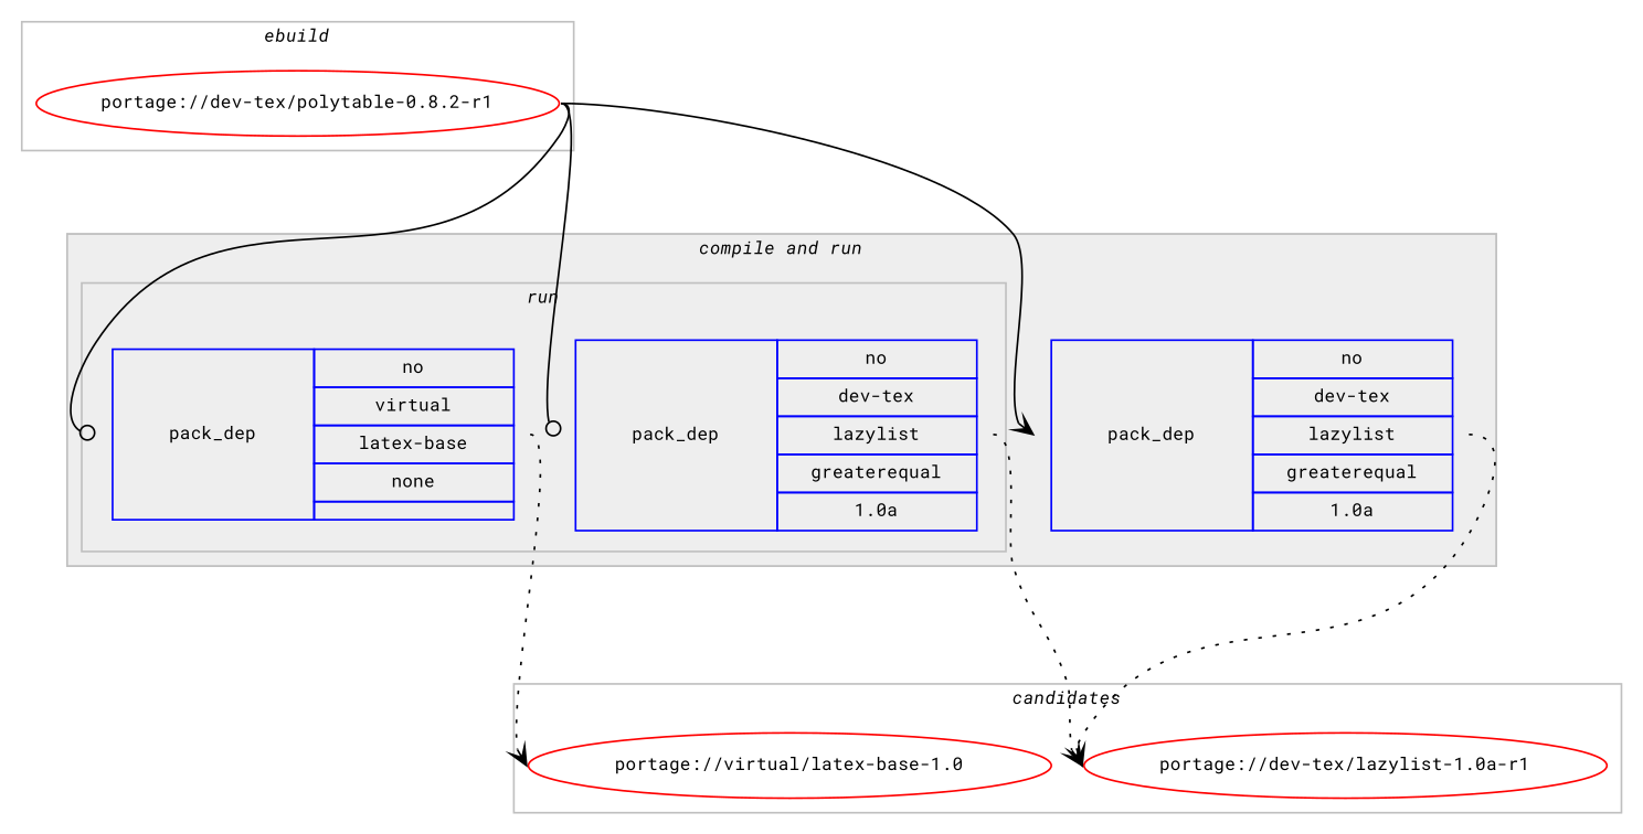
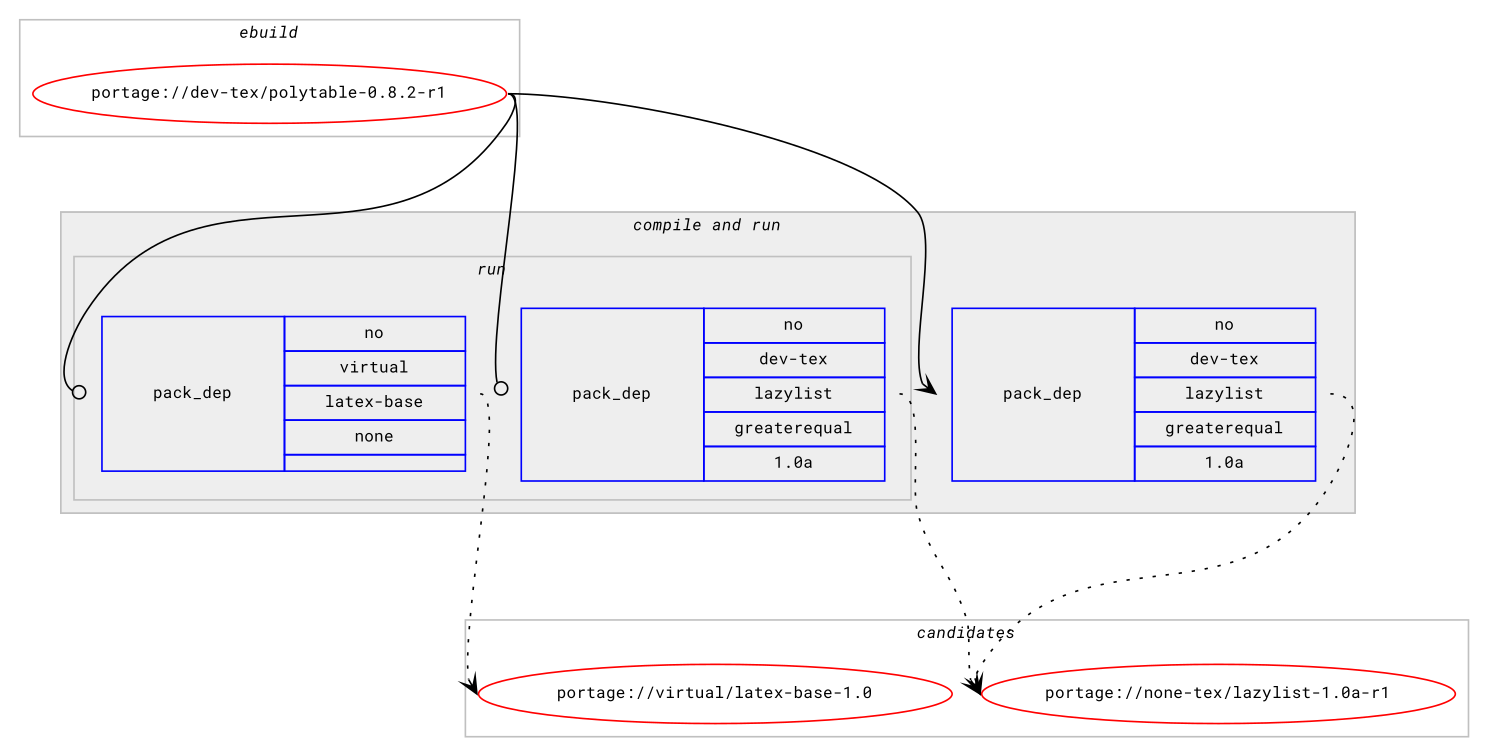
  digraph {
    compound=true
    concentrate=true
    fontname="Roboto Mono"
    fontsize=10
    newrank=true
    rankdir=TB
    ranksep=1.5
    node [color=red fontname="Roboto Mono" fontsize=10]
    edge [arrowhead=vee headport=w style=solid tailport=e weight=20 fontname="Roboto Mono"]
    n1 [label="portage://dev-tex/polytable-0.8.2-r1" width=4]
    n2 [color=blue label=<<TABLE BORDER="0" CELLBORDER="1" CELLSPACING="0" CELLPADDING="4" WIDTH="220"><TR><TD ROWSPAN="6" CELLPADDING="30">pack_dep</TD></TR><TR><TD WIDTH="110">no</TD></TR><TR><TD>dev-tex</TD></TR><TR><TD>lazylist</TD></TR><TR><TD>greaterequal</TD></TR><TR><TD>1.0a</TD></TR></TABLE>> shape=none]
    n3 [color=blue label=<<TABLE BORDER="0" CELLBORDER="1" CELLSPACING="0" CELLPADDING="4" WIDTH="220"><TR><TD ROWSPAN="6" CELLPADDING="30">pack_dep</TD></TR><TR><TD WIDTH="110">no</TD></TR><TR><TD>dev-tex</TD></TR><TR><TD>lazylist</TD></TR><TR><TD>greaterequal</TD></TR><TR><TD>1.0a</TD></TR></TABLE>> shape=none]
    n4 [color=blue label=<<TABLE BORDER="0" CELLBORDER="1" CELLSPACING="0" CELLPADDING="4" WIDTH="220"><TR><TD ROWSPAN="6" CELLPADDING="30">pack_dep</TD></TR><TR><TD WIDTH="110">no</TD></TR><TR><TD>virtual</TD></TR><TR><TD>latex-base</TD></TR><TR><TD>none</TD></TR><TR><TD></TD></TR></TABLE>> shape=none]
-   n5 [label="portage://dev-tex/lazylist-1.0a-r1" width=4]
+   n5 [label="portage://none-tex/lazylist-1.0a-r1" width=4]
    n6 [label="portage://virtual/latex-base-1.0" width=4]
    subgraph cluster_1 {
      color=gray
      label=<<i>ebuild</i>>
      rank=same
      n1
    }
    subgraph cluster_2 {
      color=gray
      label=<<i>dependencies</i>>
      subgraph cluster_3 {
        color=gray
        fillcolor="#eeeeee"
        label=<<i>compile</i>>
        style=filled
        subgraph sub_4 {
          color=gray
          fillcolor="#eeeeee"
          label=<<i>compile</i>>
          style=filled
          n2
        }
      }
      subgraph cluster_5 {
        color=gray
        fillcolor="#eeeeee"
        label=<<i>compile and run</i>>
        style=filled
      }
      subgraph cluster_6 {
        color=gray
        fillcolor="#eeeeee"
        label=<<i>run</i>>
        style=filled
        subgraph sub_7 {
          color=gray
          fillcolor="#eeeeee"
          label=<<i>run</i>>
          style=filled
          n3
        }
        subgraph sub_8 {
          color=gray
          fillcolor="#eeeeee"
          label=<<i>run</i>>
          style=filled
          n4
        }
      }
    }
    subgraph cluster_9 {
      color=gray
      label=<<i>candidates</i>>
      rank=same
      subgraph sub_10 {
        color=black
        label=<<i>candidates</i>>
        nodesep=1
        rank=same
        n5
      }
      subgraph sub_11 {
        color=black
        label=<<i>candidates</i>>
        nodesep=1
        rank=same
        n5
      }
      subgraph sub_12 {
        color=black
        label=<<i>candidates</i>>
        nodesep=1
        rank=same
        n6
      }
    }
    n1 -> n2
    n1 -> n3 [arrowhead=odot]
    n1 -> n4 [arrowhead=odot]
    n2 -> n5 [style=dotted weight=100]
    n3 -> n5 [style=dotted weight=100]
    n4 -> n6 [style=dotted weight=100]
  }
